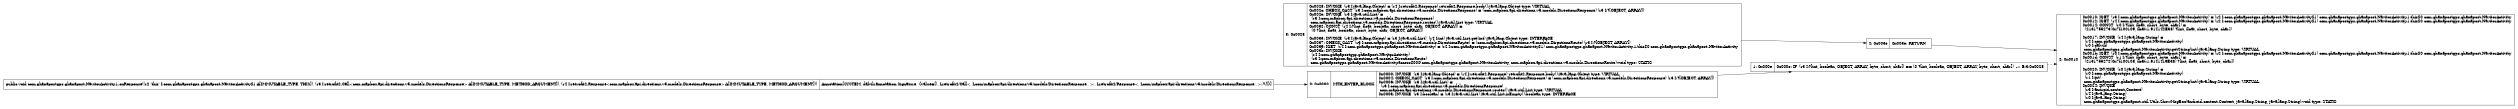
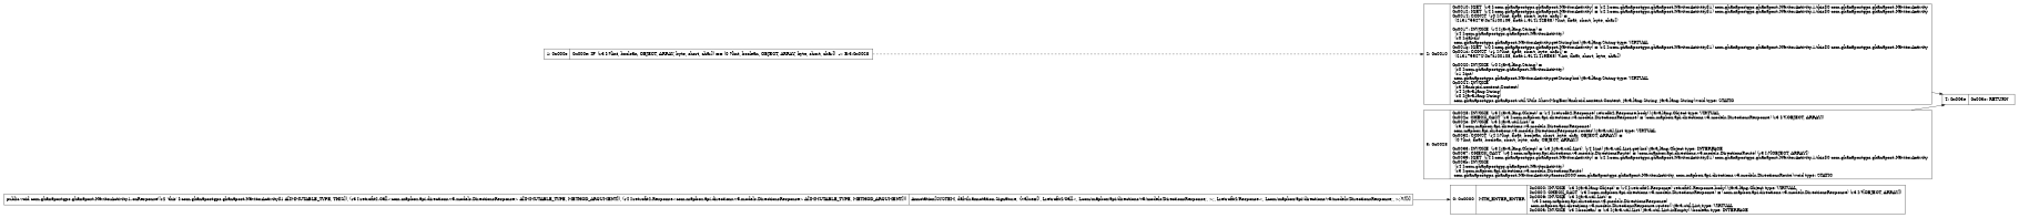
  digraph {
    rankdir=LR
    node [shape=record]
-   n1 [label="{0\:\ 0x0000|MTH_ENTER_BLOCK\l|0x0000: INVOKE  (r3 I:java.lang.Object) = (r4 I:retrofit2.Response) retrofit2.Response.body():java.lang.Object type: VIRTUAL \l0x0004: CHECK_CAST  (r3 I:com.mapbox.api.directions.v5.models.DirectionsResponse) = (com.mapbox.api.directions.v5.models.DirectionsResponse) (r3 I:?[OBJECT, ARRAY]) \l0x0006: INVOKE  (r3 I:java.util.List) = \l  (r3 I:com.mapbox.api.directions.v5.models.DirectionsResponse)\l com.mapbox.api.directions.v5.models.DirectionsResponse.routes():java.util.List type: VIRTUAL \l0x000a: INVOKE  (r3 I:boolean) = (r3 I:java.util.List) java.util.List.isEmpty():boolean type: INTERFACE \l}"]
+   n1 [label="{0\:\ 0x0000|MTH_ENTER_ENTER\l|0x0000: INVOKE  (r3 I:java.lang.Object) = (r4 I:retrofit2.Response) retrofit2.Response.body():java.lang.Object type: VIRTUAL \l0x0004: CHECK_CAST  (r3 I:com.mapbox.api.directions.v5.models.DirectionsResponse) = (com.mapbox.api.directions.v5.models.DirectionsResponse) (r3 I:?[OBJECT, ARRAY]) \l0x0006: INVOKE  (r3 I:java.util.List) = \l  (r3 I:com.mapbox.api.directions.v5.models.DirectionsResponse)\l com.mapbox.api.directions.v5.models.DirectionsResponse.routes():java.util.List type: VIRTUAL \l0x000a: INVOKE  (r3 I:boolean) = (r3 I:java.util.List) java.util.List.isEmpty():boolean type: INTERFACE \l}"]
    n2 [label="{1\:\ 0x000e|0x000e: IF  (r3 I:?[int, boolean, OBJECT, ARRAY, byte, short, char]) == (0 ?[int, boolean, OBJECT, ARRAY, byte, short, char])  \-\> B:3:0x0028 \l}"]
    n3 [label="{2\:\ 0x0010|0x0010: IGET  (r3 I:com.ghanapostgps.ghanapost.NavitorActivity) = (r2 I:com.ghanapostgps.ghanapost.NavitorActivity$1) com.ghanapostgps.ghanapost.NavitorActivity.1.this$0 com.ghanapostgps.ghanapost.NavitorActivity \l0x0012: IGET  (r4 I:com.ghanapostgps.ghanapost.NavitorActivity) = (r2 I:com.ghanapostgps.ghanapost.NavitorActivity$1) com.ghanapostgps.ghanapost.NavitorActivity.1.this$0 com.ghanapostgps.ghanapost.NavitorActivity \l0x0014: CONST  (r0 I:?[int, float, short, byte, char]) = \l  (2131755273(0x7f100109, float:1.914142E38) ?[int, float, short, byte, char])\l \l0x0017: INVOKE  (r4 I:java.lang.String) = \l  (r4 I:com.ghanapostgps.ghanapost.NavitorActivity)\l  (r0 I:dalvik)\l com.ghanapostgps.ghanapost.NavitorActivity.getString(int):java.lang.String type: VIRTUAL \l0x001b: IGET  (r0 I:com.ghanapostgps.ghanapost.NavitorActivity) = (r2 I:com.ghanapostgps.ghanapost.NavitorActivity$1) com.ghanapostgps.ghanapost.NavitorActivity.1.this$0 com.ghanapostgps.ghanapost.NavitorActivity \l0x001d: CONST  (r1 I:?[int, float, short, byte, char]) = \l  (2131755272(0x7f100108, float:1.9141419E38) ?[int, float, short, byte, char])\l \l0x0020: INVOKE  (r0 I:java.lang.String) = \l  (r0 I:com.ghanapostgps.ghanapost.NavitorActivity)\l  (r1 I:int)\l com.ghanapostgps.ghanapost.NavitorActivity.getString(int):java.lang.String type: VIRTUAL \l0x0024: INVOKE  \l  (r3 I:android.content.Context)\l  (r4 I:java.lang.String)\l  (r0 I:java.lang.String)\l com.ghanapostgps.ghanapost.util.Utils.ShowMsgBox(android.content.Context, java.lang.String, java.lang.String):void type: STATIC \l}"]
    n4 [label="{4\:\ 0x003e|0x003e: RETURN   \l}"]
    n5 [label="{3\:\ 0x0028|0x0028: INVOKE  (r3 I:java.lang.Object) = (r4 I:retrofit2.Response) retrofit2.Response.body():java.lang.Object type: VIRTUAL \l0x002c: CHECK_CAST  (r3 I:com.mapbox.api.directions.v5.models.DirectionsResponse) = (com.mapbox.api.directions.v5.models.DirectionsResponse) (r3 I:?[OBJECT, ARRAY]) \l0x002e: INVOKE  (r3 I:java.util.List) = \l  (r3 I:com.mapbox.api.directions.v5.models.DirectionsResponse)\l com.mapbox.api.directions.v5.models.DirectionsResponse.routes():java.util.List type: VIRTUAL \l0x0032: CONST  (r4 I:?[int, float, boolean, short, byte, char, OBJECT, ARRAY]) = \l  (0 ?[int, float, boolean, short, byte, char, OBJECT, ARRAY])\l \l0x0033: INVOKE  (r3 I:java.lang.Object) = (r3 I:java.util.List), (r4 I:int) java.util.List.get(int):java.lang.Object type: INTERFACE \l0x0037: CHECK_CAST  (r3 I:com.mapbox.api.directions.v5.models.DirectionsRoute) = (com.mapbox.api.directions.v5.models.DirectionsRoute) (r3 I:?[OBJECT, ARRAY]) \l0x0039: IGET  (r4 I:com.ghanapostgps.ghanapost.NavitorActivity) = (r2 I:com.ghanapostgps.ghanapost.NavitorActivity$1) com.ghanapostgps.ghanapost.NavitorActivity.1.this$0 com.ghanapostgps.ghanapost.NavitorActivity \l0x003b: INVOKE  \l  (r4 I:com.ghanapostgps.ghanapost.NavitorActivity)\l  (r3 I:com.mapbox.api.directions.v5.models.DirectionsRoute)\l com.ghanapostgps.ghanapost.NavitorActivity.access$000(com.ghanapostgps.ghanapost.NavitorActivity, com.mapbox.api.directions.v5.models.DirectionsRoute):void type: STATIC \l}"]
    n6 [label="{public void com.ghanapostgps.ghanapost.NavitorActivity.1.onResponse((r2 'this' I:com.ghanapostgps.ghanapost.NavitorActivity$1 A[IMMUTABLE_TYPE, THIS]), (r3 I:retrofit2.Call\<com.mapbox.api.directions.v5.models.DirectionsResponse\> A[IMMUTABLE_TYPE, METHOD_ARGUMENT]), (r4 I:retrofit2.Response\<com.mapbox.api.directions.v5.models.DirectionsResponse\> A[IMMUTABLE_TYPE, METHOD_ARGUMENT]))  | Annotation[SYSTEM, dalvik.annotation.Signature, \{value=[(, Lretrofit2\/Call\<, Lcom\/mapbox\/api\/directions\/v5\/models\/DirectionsResponse;, \>;, Lretrofit2\/Response\<, Lcom\/mapbox\/api\/directions\/v5\/models\/DirectionsResponse;, \>;)V]\}]\l}"]
-   n1 -> n2
    n2 -> n3 [style=dashed]
-   n4 -> n3
+   n3 -> n4
    n5 -> n4
    n6 -> n1
  }
